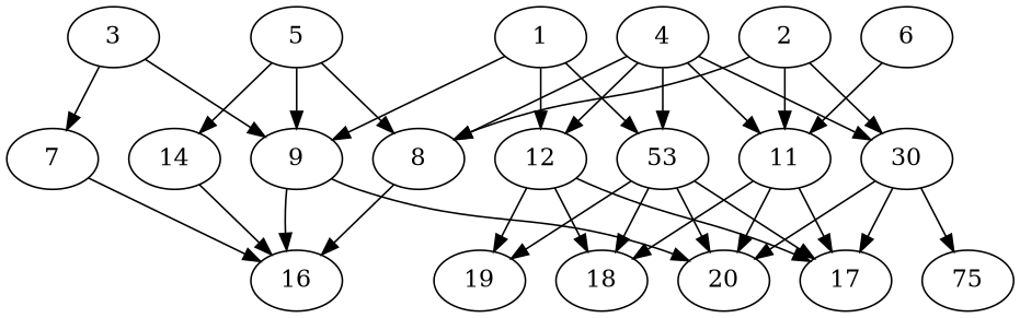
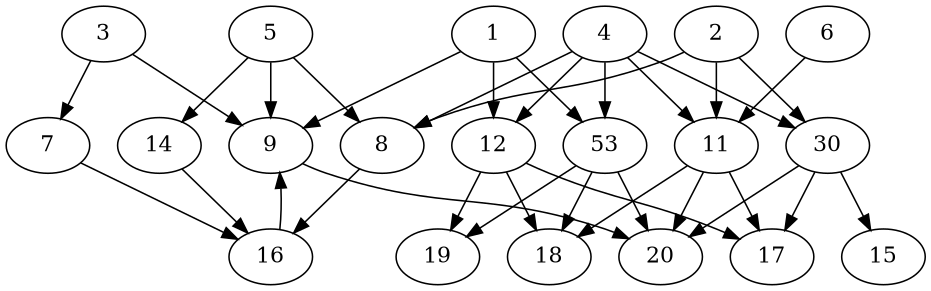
  digraph {
    node [alpha=0.19]
    1 [expect_size=40615936]
    9 [alpha=0.07 expect_size=36629504]
    12 [alpha=0.14 expect_size=21871616]
    n4 [alpha=0.09 expect_size=37932032 label=53]
    16 [alpha=0.15 expect_size=37350400]
    20 [alpha=0.12 expect_size=14260224]
    17 [alpha=0.07 expect_size=12539904]
    18 [alpha=0.02 expect_size=39538688]
    19 [alpha=0.04 expect_size=45128704]
    2 [alpha=0.07 expect_size=9376768]
    8 [alpha=0.02 expect_size=33381376]
    n12 [expect_size=7193600 label=30]
    11 [alpha=0.05 expect_size=23514112]
-   15 [expect_size=9101312 label=75]
+   15 [expect_size=9101312]
    3 [alpha=0.20 expect_size=20248576]
    7 [alpha=0.11 expect_size=28090368]
    4 [alpha=0.08 expect_size=39485440]
    5 [alpha=0.12 expect_size=9554944]
    14 [alpha=0.18 expect_size=36971520]
    6 [alpha=0.09 expect_size=33210368]
    1 -> 9
    1 -> 12
    1 -> n4
-   9 -> 16
+   16 -> 9
    9 -> 20
    12 -> 17
    12 -> 18
    12 -> 19
    n4 -> 20
-   n4 -> 17
    n4 -> 18
    n4 -> 19
    2 -> 8
    2 -> n12
    2 -> 11
    8 -> 16
    n12 -> 20
    n12 -> 17
    n12 -> 15
    11 -> 20
    11 -> 17
    11 -> 18
    3 -> 9
    3 -> 7
    7 -> 16
    4 -> 12
    4 -> n4
    4 -> 8
    4 -> n12
    4 -> 11
    5 -> 9
    5 -> 8
    5 -> 14
    14 -> 16
    6 -> 11
  }
